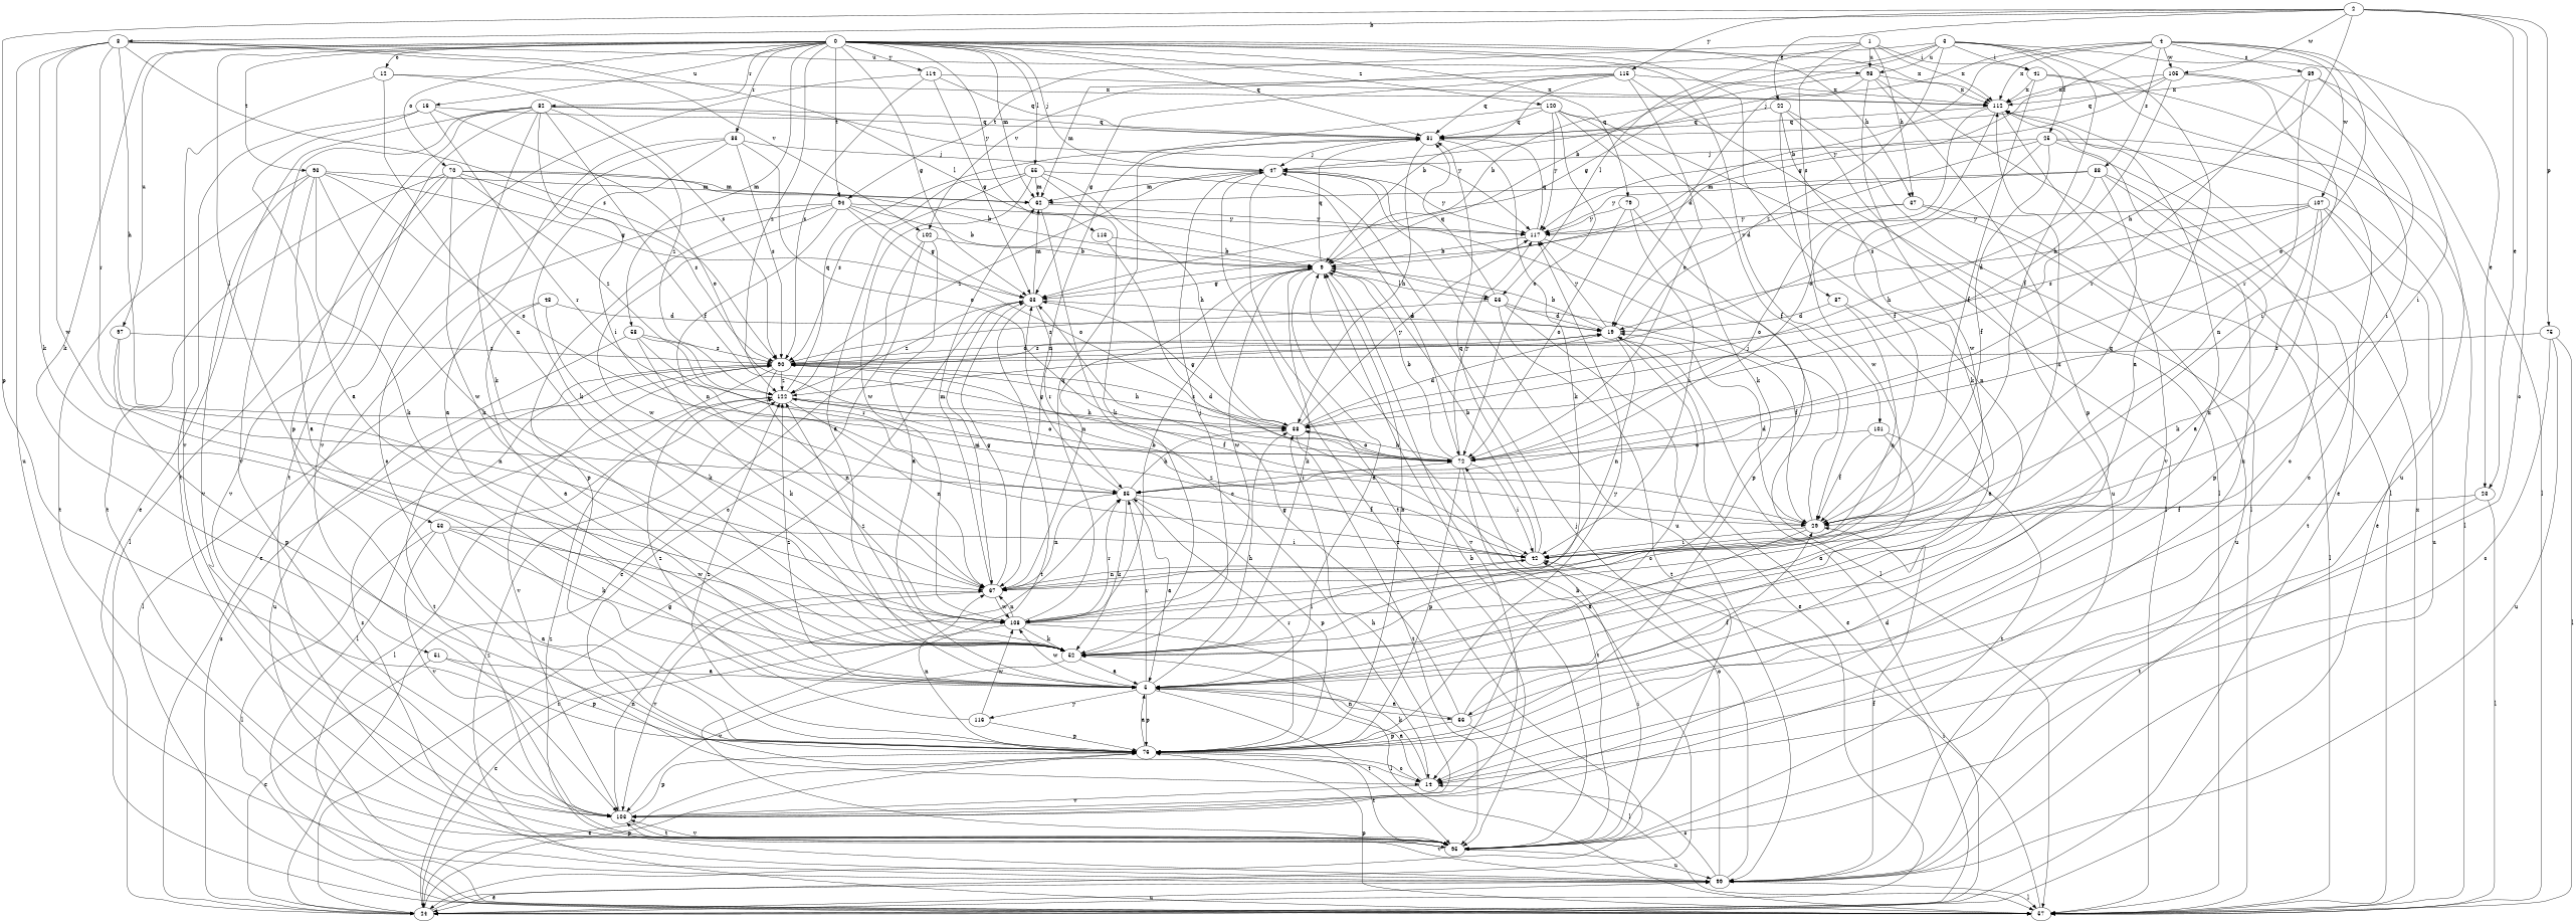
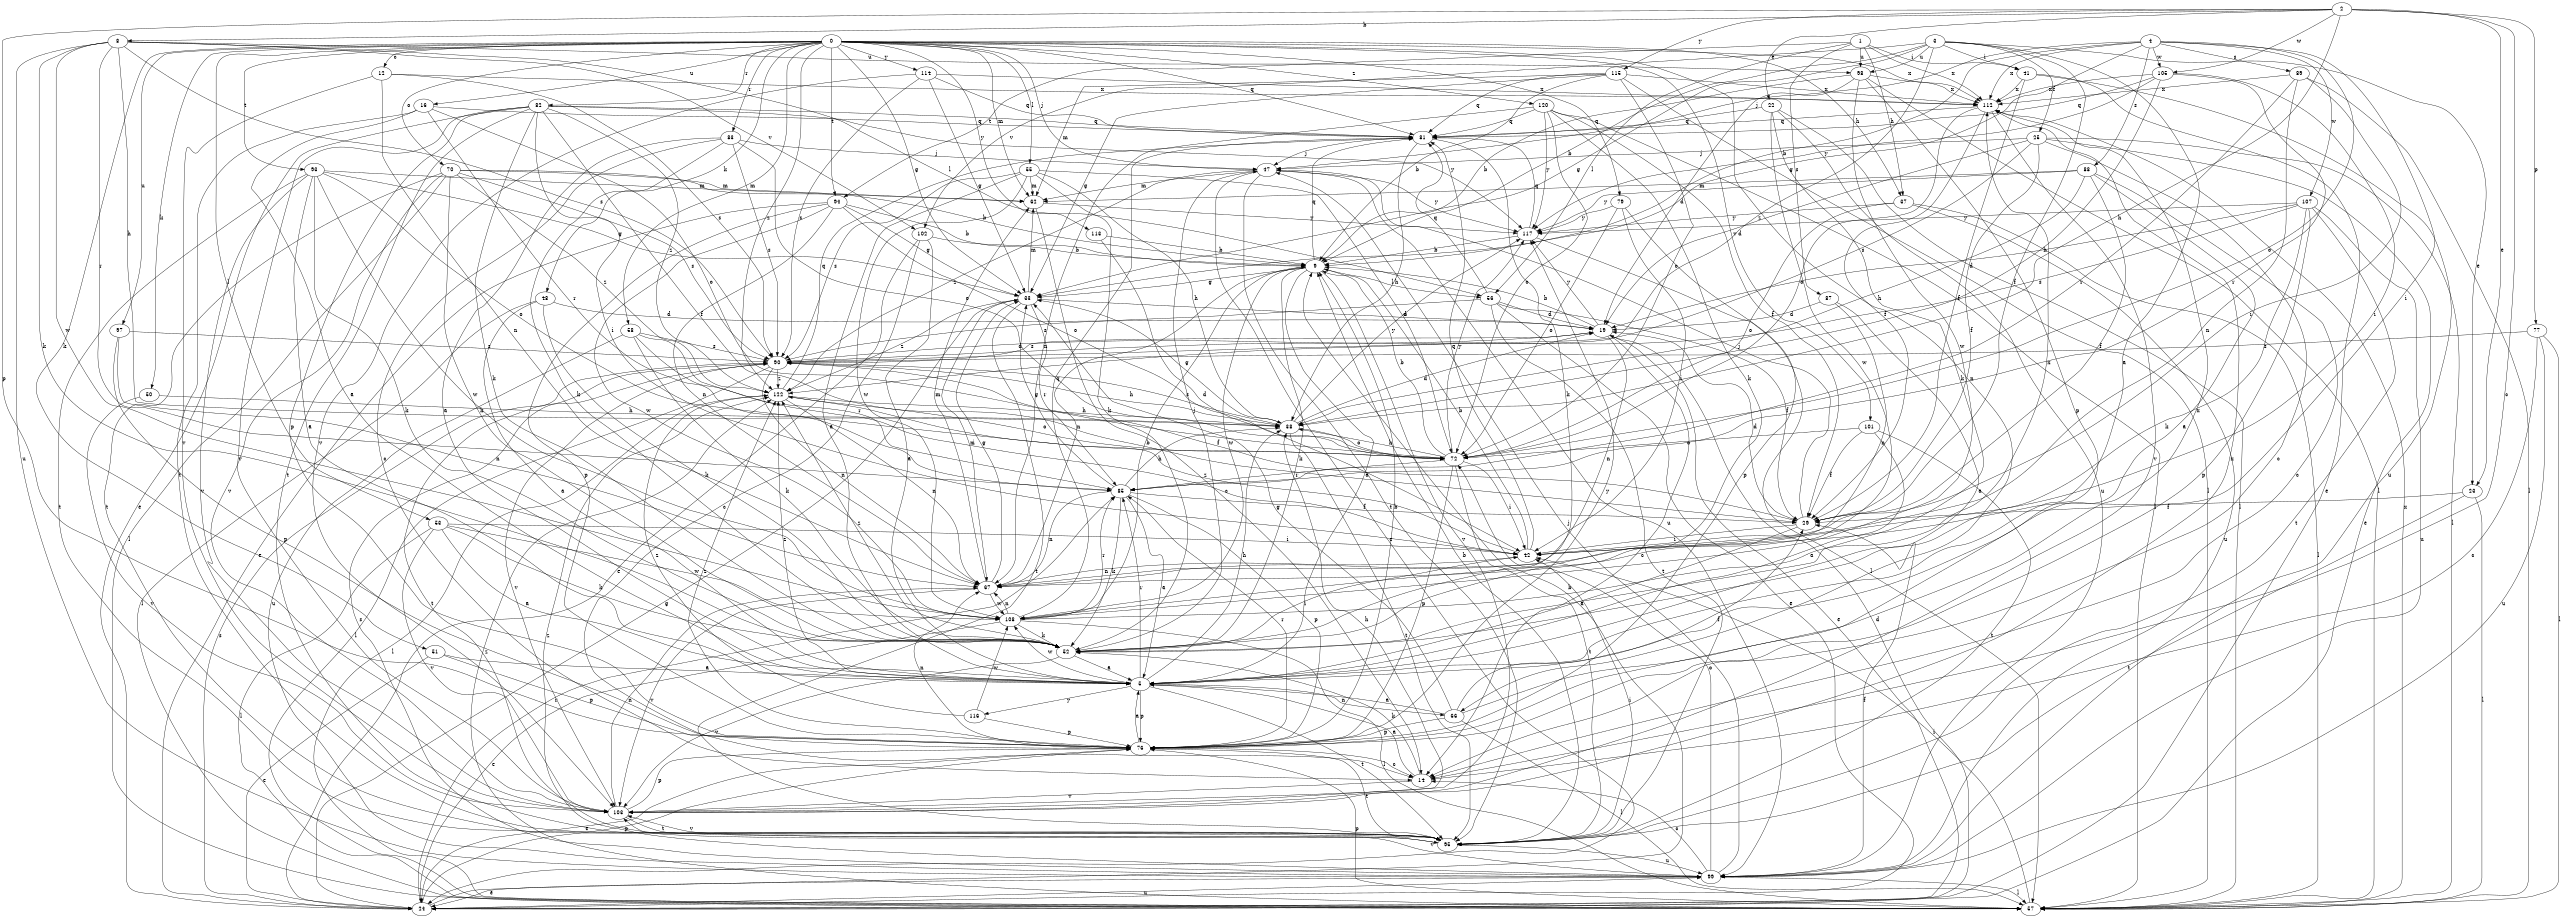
  strict digraph {
    0
    12
    33
    37
    47
    48
+   50
    51
    53
    55
    58
    62
    66
    70
    79
    81
    82
    83
    93
    94
    n21 [label=16]
    97
    101
    112
    113
    114
    120
    122
    90
    67
    103
    85
    95
    19
    72
    99
    117
    57
    24
    5
    52
    38
    76
    42
    108
    14
    29
    9
    1
    41
    56
    87
    98
    2
    8
    22
    23
-   75
+   75 [label=77]
    105
    115
    102
    3
    25
    116
    4
    88
    89
    107
    0 -> 12 [label=c]
    0 -> 33 [label=g]
    0 -> 37 [label=h]
    0 -> 47 [label=j]
+   0 -> 48 [label=k]
+   0 -> 50 [label=k]
    0 -> 51 [label=k]
    0 -> 53 [label=l]
    0 -> 55 [label=l]
    0 -> 58 [label=m]
    0 -> 62 [label=m]
    0 -> 66 [label=n]
    0 -> 70 [label=o]
    0 -> 79 [label=q]
    0 -> 81 [label=q]
    0 -> 82 [label=r]
    0 -> 83 [label=r]
    0 -> 93 [label=t]
    0 -> 94 [label=t]
    0 -> n21 [label=u]
    0 -> 97 [label=u]
    0 -> 101 [label=v]
    0 -> 112 [label=x]
    0 -> 113 [label=y]
    0 -> 114 [label=y]
    0 -> 120 [label=z]
    0 -> 122 [label=z]
    12 -> 112 [label=x]
    12 -> 90 [label=s]
    12 -> 67 [label=n]
    12 -> 103 [label=v]
    33 -> 62 [label=m]
    33 -> 122 [label=z]
    33 -> 67 [label=n]
    33 -> 85 [label=r]
    33 -> 95 [label=t]
    33 -> 19 [label=d]
    37 -> 72 [label=o]
    37 -> 99 [label=u]
    37 -> 117 [label=y]
    37 -> 57 [label=l]
    47 -> 62 [label=m]
    47 -> 122 [label=z]
    47 -> 95 [label=t]
    47 -> 99 [label=u]
    47 -> 117 [label=y]
    47 -> 24 [label=e]
    48 -> 19 [label=d]
    48 -> 57 [label=l]
    48 -> 5 [label=a]
    48 -> 52 [label=k]
+   50 -> 103 [label=v]
+   50 -> 38 [label=h]
    51 -> 24 [label=e]
    51 -> 5 [label=a]
    51 -> 76 [label=p]
    53 -> 103 [label=v]
    53 -> 57 [label=l]
-   53 -> 76 [label=a]
+   53 -> 5 [label=a]
    53 -> 52 [label=k]
    53 -> 42 [label=i]
    53 -> 108 [label=w]
    55 -> 62 [label=m]
    55 -> 90 [label=s]
    55 -> 72 [label=o]
    55 -> 5 [label=a]
    55 -> 52 [label=k]
    55 -> 38 [label=h]
    55 -> 108 [label=w]
    58 -> 90 [label=s]
    58 -> 85 [label=r]
    58 -> 99 [label=u]
    58 -> 52 [label=k]
    58 -> 42 [label=i]
    62 -> 117 [label=y]
    62 -> 14 [label=c]
    66 -> 33 [label=g]
    66 -> 112 [label=x]
    66 -> 57 [label=l]
    66 -> 5 [label=a]
    66 -> 76 [label=p]
    66 -> 29 [label=f]
    70 -> 62 [label=m]
    70 -> 122 [label=z]
    70 -> 90 [label=s]
    70 -> 103 [label=v]
    70 -> 95 [label=t]
    70 -> 57 [label=l]
    70 -> 52 [label=k]
    70 -> 9 [label=b]
    79 -> 72 [label=o]
    79 -> 117 [label=y]
    79 -> 76 [label=p]
    79 -> 42 [label=i]
    81 -> 47 [label=j]
    81 -> 52 [label=k]
    81 -> 38 [label=h]
    82 -> 81 [label=q]
    82 -> 122 [label=z]
    82 -> 103 [label=v]
    82 -> 95 [label=t]
    82 -> 117 [label=y]
    82 -> 24 [label=e]
    82 -> 52 [label=k]
    82 -> 76 [label=p]
    82 -> 42 [label=i]
    82 -> 29 [label=f]
    83 -> 47 [label=j]
    83 -> 90 [label=s]
    83 -> 72 [label=o]
    83 -> 5 [label=a]
    83 -> 52 [label=k]
    83 -> 14 [label=c]
    93 -> 33 [label=g]
    93 -> 62 [label=m]
    93 -> 103 [label=v]
    93 -> 95 [label=t]
    93 -> 72 [label=o]
    93 -> 5 [label=a]
    93 -> 52 [label=k]
    93 -> 108 [label=w]
    94 -> 33 [label=g]
    94 -> 67 [label=n]
    94 -> 72 [label=o]
-   94 -> 117 [label=y]
    94 -> 24 [label=e]
    94 -> 76 [label=p]
    94 -> 108 [label=w]
    94 -> 9 [label=b]
    n21 -> 81 [label=q]
    n21 -> 85 [label=r]
    n21 -> 95 [label=t]
    n21 -> 72 [label=o]
    n21 -> 5 [label=a]
    97 -> 90 [label=s]
    97 -> 67 [label=n]
    97 -> 76 [label=p]
    101 -> 95 [label=t]
    101 -> 72 [label=o]
    101 -> 5 [label=a]
    101 -> 29 [label=f]
    112 -> 81 [label=q]
    112 -> 103 [label=v]
    112 -> 72 [label=o]
    112 -> 29 [label=f]
    113 -> 42 [label=d]
    113 -> 9 [label=b]
    114 -> 33 [label=g]
    114 -> 81 [label=q]
    114 -> 112 [label=x]
    114 -> 90 [label=s]
    114 -> 103 [label=v]
    120 -> 81 [label=q]
    120 -> 67 [label=n]
    120 -> 72 [label=o]
    120 -> 117 [label=y]
    120 -> 57 [label=l]
    120 -> 52 [label=k]
    120 -> 29 [label=f]
    122 -> 81 [label=q]
    122 -> 67 [label=n]
    122 -> 72 [label=o]
    122 -> 57 [label=l]
    122 -> 38 [label=h]
    90 -> 122 [label=z]
    90 -> 67 [label=n]
    90 -> 103 [label=v]
    90 -> 95 [label=t]
    90 -> 19 [label=d]
    90 -> 57 [label=l]
    90 -> 38 [label=h]
    90 -> 29 [label=f]
    67 -> 33 [label=g]
    67 -> 62 [label=m]
    67 -> 103 [label=v]
    67 -> 108 [label=w]
    103 -> 112 [label=x]
    103 -> 67 [label=n]
    103 -> 95 [label=t]
    103 -> 38 [label=h]
    103 -> 76 [label=p]
    85 -> 33 [label=g]
    85 -> 67 [label=n]
    85 -> 5 [label=a]
    85 -> 52 [label=k]
    85 -> 38 [label=h]
    85 -> 76 [label=p]
    85 -> 29 [label=f]
    95 -> 103 [label=v]
    95 -> 99 [label=u]
    95 -> 42 [label=i]
    95 -> 9 [label=b]
    19 -> 90 [label=s]
    19 -> 67 [label=n]
    19 -> 117 [label=y]
    19 -> 24 [label=e]
    19 -> 14 [label=c]
    19 -> 9 [label=b]
    72 -> 85 [label=r]
    72 -> 95 [label=t]
    72 -> 117 [label=y]
    72 -> 38 [label=h]
    72 -> 76 [label=p]
    72 -> 42 [label=i]
    72 -> 9 [label=b]
    99 -> 47 [label=j]
    99 -> 122 [label=z]
    99 -> 90 [label=s]
    99 -> 103 [label=v]
    99 -> 72 [label=o]
    99 -> 57 [label=l]
    99 -> 24 [label=e]
    99 -> 14 [label=c]
    99 -> 29 [label=f]
    117 -> 81 [label=q]
    117 -> 57 [label=l]
    117 -> 9 [label=b]
    57 -> 112 [label=x]
    57 -> 122 [label=z]
    57 -> 76 [label=p]
    57 -> 42 [label=i]
    24 -> 33 [label=g]
    24 -> 90 [label=s]
    24 -> 85 [label=r]
    24 -> 19 [label=d]
    24 -> 99 [label=u]
    24 -> 76 [label=p]
    24 -> 9 [label=b]
    5 -> 66 [label=n]
    5 -> 122 [label=z]
    5 -> 85 [label=r]
    5 -> 95 [label=t]
    5 -> 38 [label=h]
    5 -> 76 [label=p]
    5 -> 108 [label=w]
    5 -> 116 [label=y]
    52 -> 47 [label=j]
    52 -> 122 [label=z]
    52 -> 103 [label=v]
    52 -> 5 [label=a]
    52 -> 42 [label=i]
    38 -> 33 [label=g]
    38 -> 90 [label=s]
    38 -> 95 [label=t]
    38 -> 19 [label=d]
    38 -> 72 [label=o]
    38 -> 117 [label=y]
    76 -> 122 [label=z]
    76 -> 67 [label=n]
    76 -> 85 [label=r]
    76 -> 95 [label=t]
    76 -> 117 [label=y]
    76 -> 24 [label=e]
    76 -> 5 [label=a]
    76 -> 14 [label=c]
    76 -> 9 [label=b]
    42 -> 81 [label=q]
    42 -> 122 [label=z]
    42 -> 67 [label=n]
    42 -> 9 [label=b]
    108 -> 81 [label=q]
    108 -> 112 [label=x]
    108 -> 67 [label=n]
    108 -> 85 [label=r]
    108 -> 57 [label=l]
    108 -> 24 [label=e]
    108 -> 52 [label=k]
    108 -> 9 [label=b]
    14 -> 103 [label=v]
    14 -> 5 [label=a]
    14 -> 52 [label=k]
    29 -> 47 [label=j]
    29 -> 19 [label=d]
    29 -> 5 [label=a]
    29 -> 42 [label=i]
    9 -> 33 [label=g]
    9 -> 81 [label=q]
    9 -> 67 [label=n]
    9 -> 103 [label=v]
    9 -> 5 [label=a]
    9 -> 52 [label=k]
    9 -> 108 [label=w]
    9 -> 56 [label=l]
    1 -> 37 [label=h]
    1 -> 94 [label=t]
    1 -> 112 [label=x]
    1 -> 41 [label=i]
    1 -> 56 [label=l]
    1 -> 87 [label=s]
    1 -> 98 [label=u]
    41 -> 112 [label=x]
    41 -> 99 [label=u]
    41 -> 24 [label=e]
    41 -> 29 [label=f]
    56 -> 81 [label=q]
    56 -> 90 [label=s]
    56 -> 95 [label=t]
    56 -> 19 [label=d]
    56 -> 24 [label=e]
    56 -> 29 [label=f]
    87 -> 67 [label=n]
    87 -> 19 [label=d]
    87 -> 5 [label=a]
    98 -> 112 [label=x]
    98 -> 19 [label=d]
    98 -> 57 [label=l]
    98 -> 76 [label=p]
    98 -> 108 [label=w]
    98 -> 9 [label=b]
    2 -> 38 [label=h]
    2 -> 76 [label=p]
    2 -> 14 [label=c]
    2 -> 8 [label=b]
    2 -> 22 [label=e]
    2 -> 23 [label=e]
    2 -> 75 [label=p]
    2 -> 105 [label=w]
    2 -> 115 [label=y]
    8 -> 90 [label=s]
    8 -> 85 [label=r]
    8 -> 99 [label=u]
    8 -> 52 [label=k]
    8 -> 38 [label=h]
    8 -> 108 [label=w]
    8 -> 56 [label=l]
    8 -> 98 [label=u]
    8 -> 102 [label=v]
    22 -> 81 [label=q]
    22 -> 99 [label=u]
    22 -> 57 [label=l]
    22 -> 52 [label=k]
    22 -> 108 [label=w]
    23 -> 95 [label=t]
    23 -> 57 [label=l]
    23 -> 29 [label=f]
    75 -> 90 [label=s]
    75 -> 99 [label=u]
    75 -> 57 [label=l]
    75 -> 14 [label=c]
    105 -> 81 [label=q]
    105 -> 112 [label=x]
    105 -> 85 [label=r]
    105 -> 117 [label=y]
    105 -> 38 [label=h]
    105 -> 42 [label=i]
    115 -> 33 [label=g]
    115 -> 62 [label=m]
    115 -> 81 [label=q]
    115 -> 112 [label=x]
    115 -> 72 [label=o]
    115 -> 57 [label=l]
    115 -> 9 [label=b]
    102 -> 24 [label=e]
    102 -> 5 [label=a]
    102 -> 14 [label=c]
    102 -> 9 [label=b]
    3 -> 33 [label=g]
    3 -> 122 [label=z]
    3 -> 5 [label=a]
    3 -> 29 [label=f]
    3 -> 9 [label=b]
    3 -> 41 [label=i]
    3 -> 98 [label=u]
    3 -> 23 [label=e]
    3 -> 102 [label=v]
    3 -> 25 [label=f]
    25 -> 47 [label=j]
    25 -> 90 [label=s]
    25 -> 19 [label=d]
    25 -> 57 [label=l]
    25 -> 24 [label=e]
    25 -> 14 [label=c]
    25 -> 29 [label=f]
    116 -> 122 [label=z]
    116 -> 76 [label=p]
    116 -> 108 [label=w]
    4 -> 33 [label=g]
    4 -> 47 [label=j]
    4 -> 112 [label=x]
    4 -> 72 [label=o]
    4 -> 42 [label=i]
    4 -> 9 [label=b]
    4 -> 105 [label=w]
    4 -> 88 [label=s]
    4 -> 89 [label=s]
    4 -> 107 [label=w]
    88 -> 62 [label=m]
    88 -> 117 [label=y]
    88 -> 5 [label=a]
    88 -> 38 [label=h]
    88 -> 14 [label=c]
-   88 -> 29 [label=q]
+   88 -> 29 [label=f]
    89 -> 112 [label=x]
    89 -> 67 [label=n]
    89 -> 85 [label=r]
    89 -> 57 [label=l]
    89 -> 42 [label=i]
    107 -> 90 [label=s]
    107 -> 95 [label=t]
    107 -> 19 [label=d]
    107 -> 99 [label=u]
    107 -> 117 [label=y]
    107 -> 52 [label=k]
    107 -> 76 [label=p]
  }
